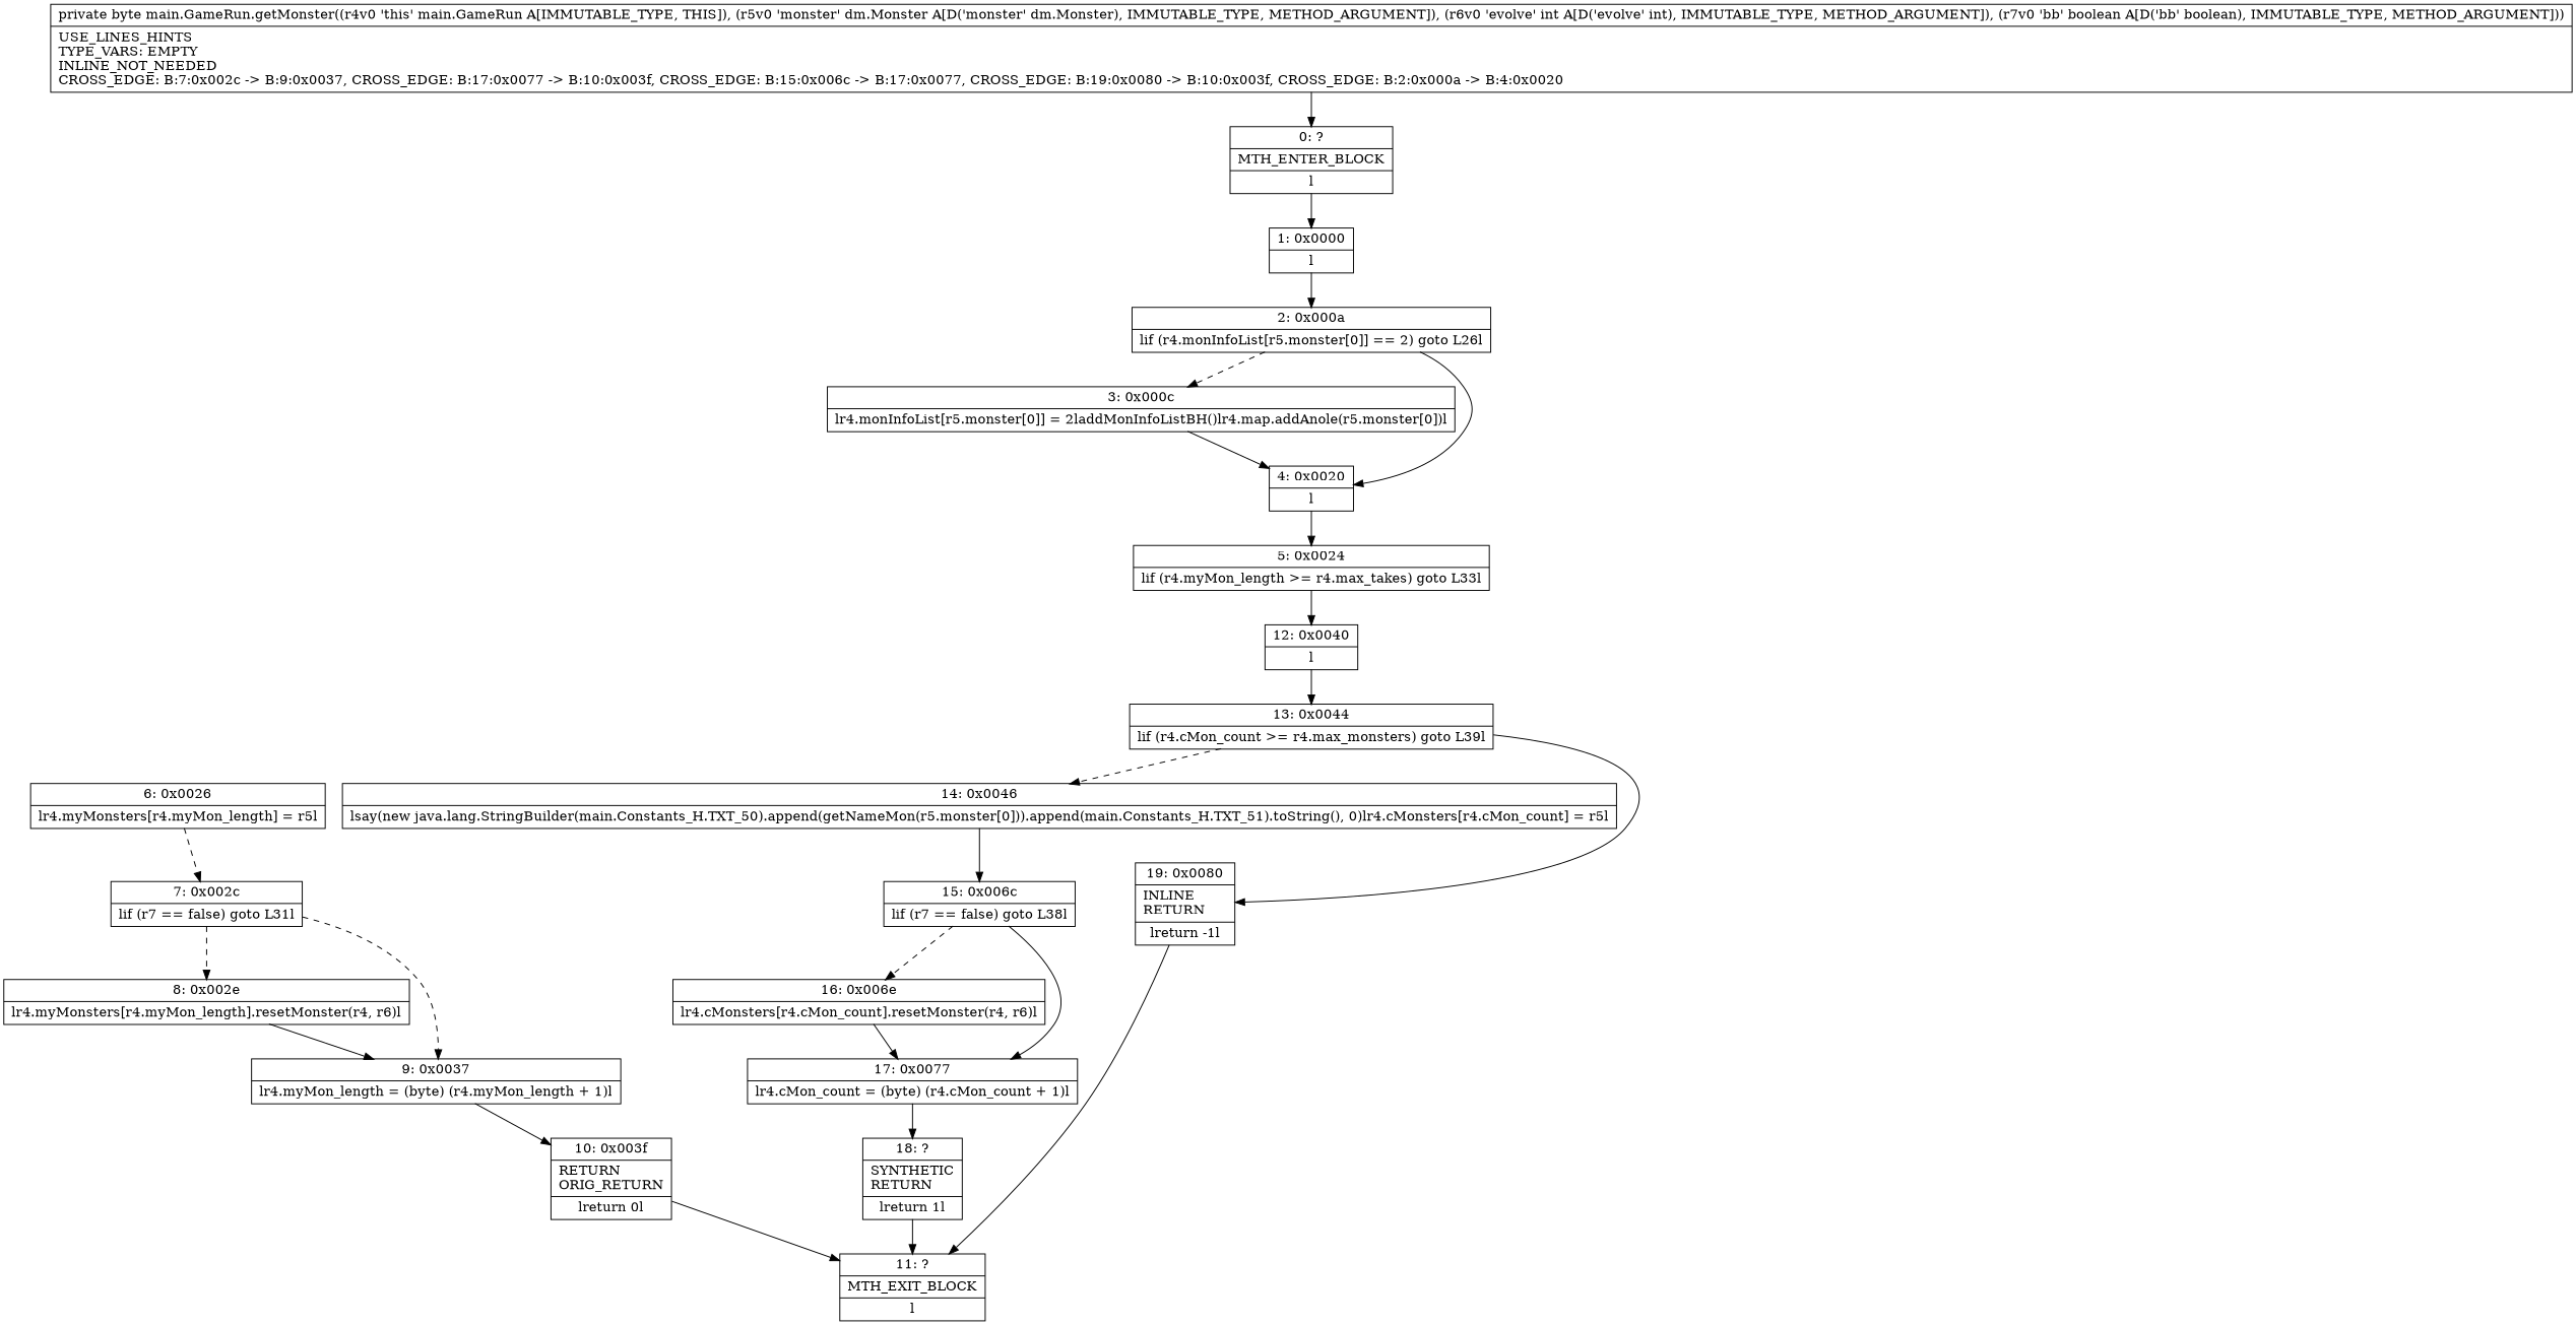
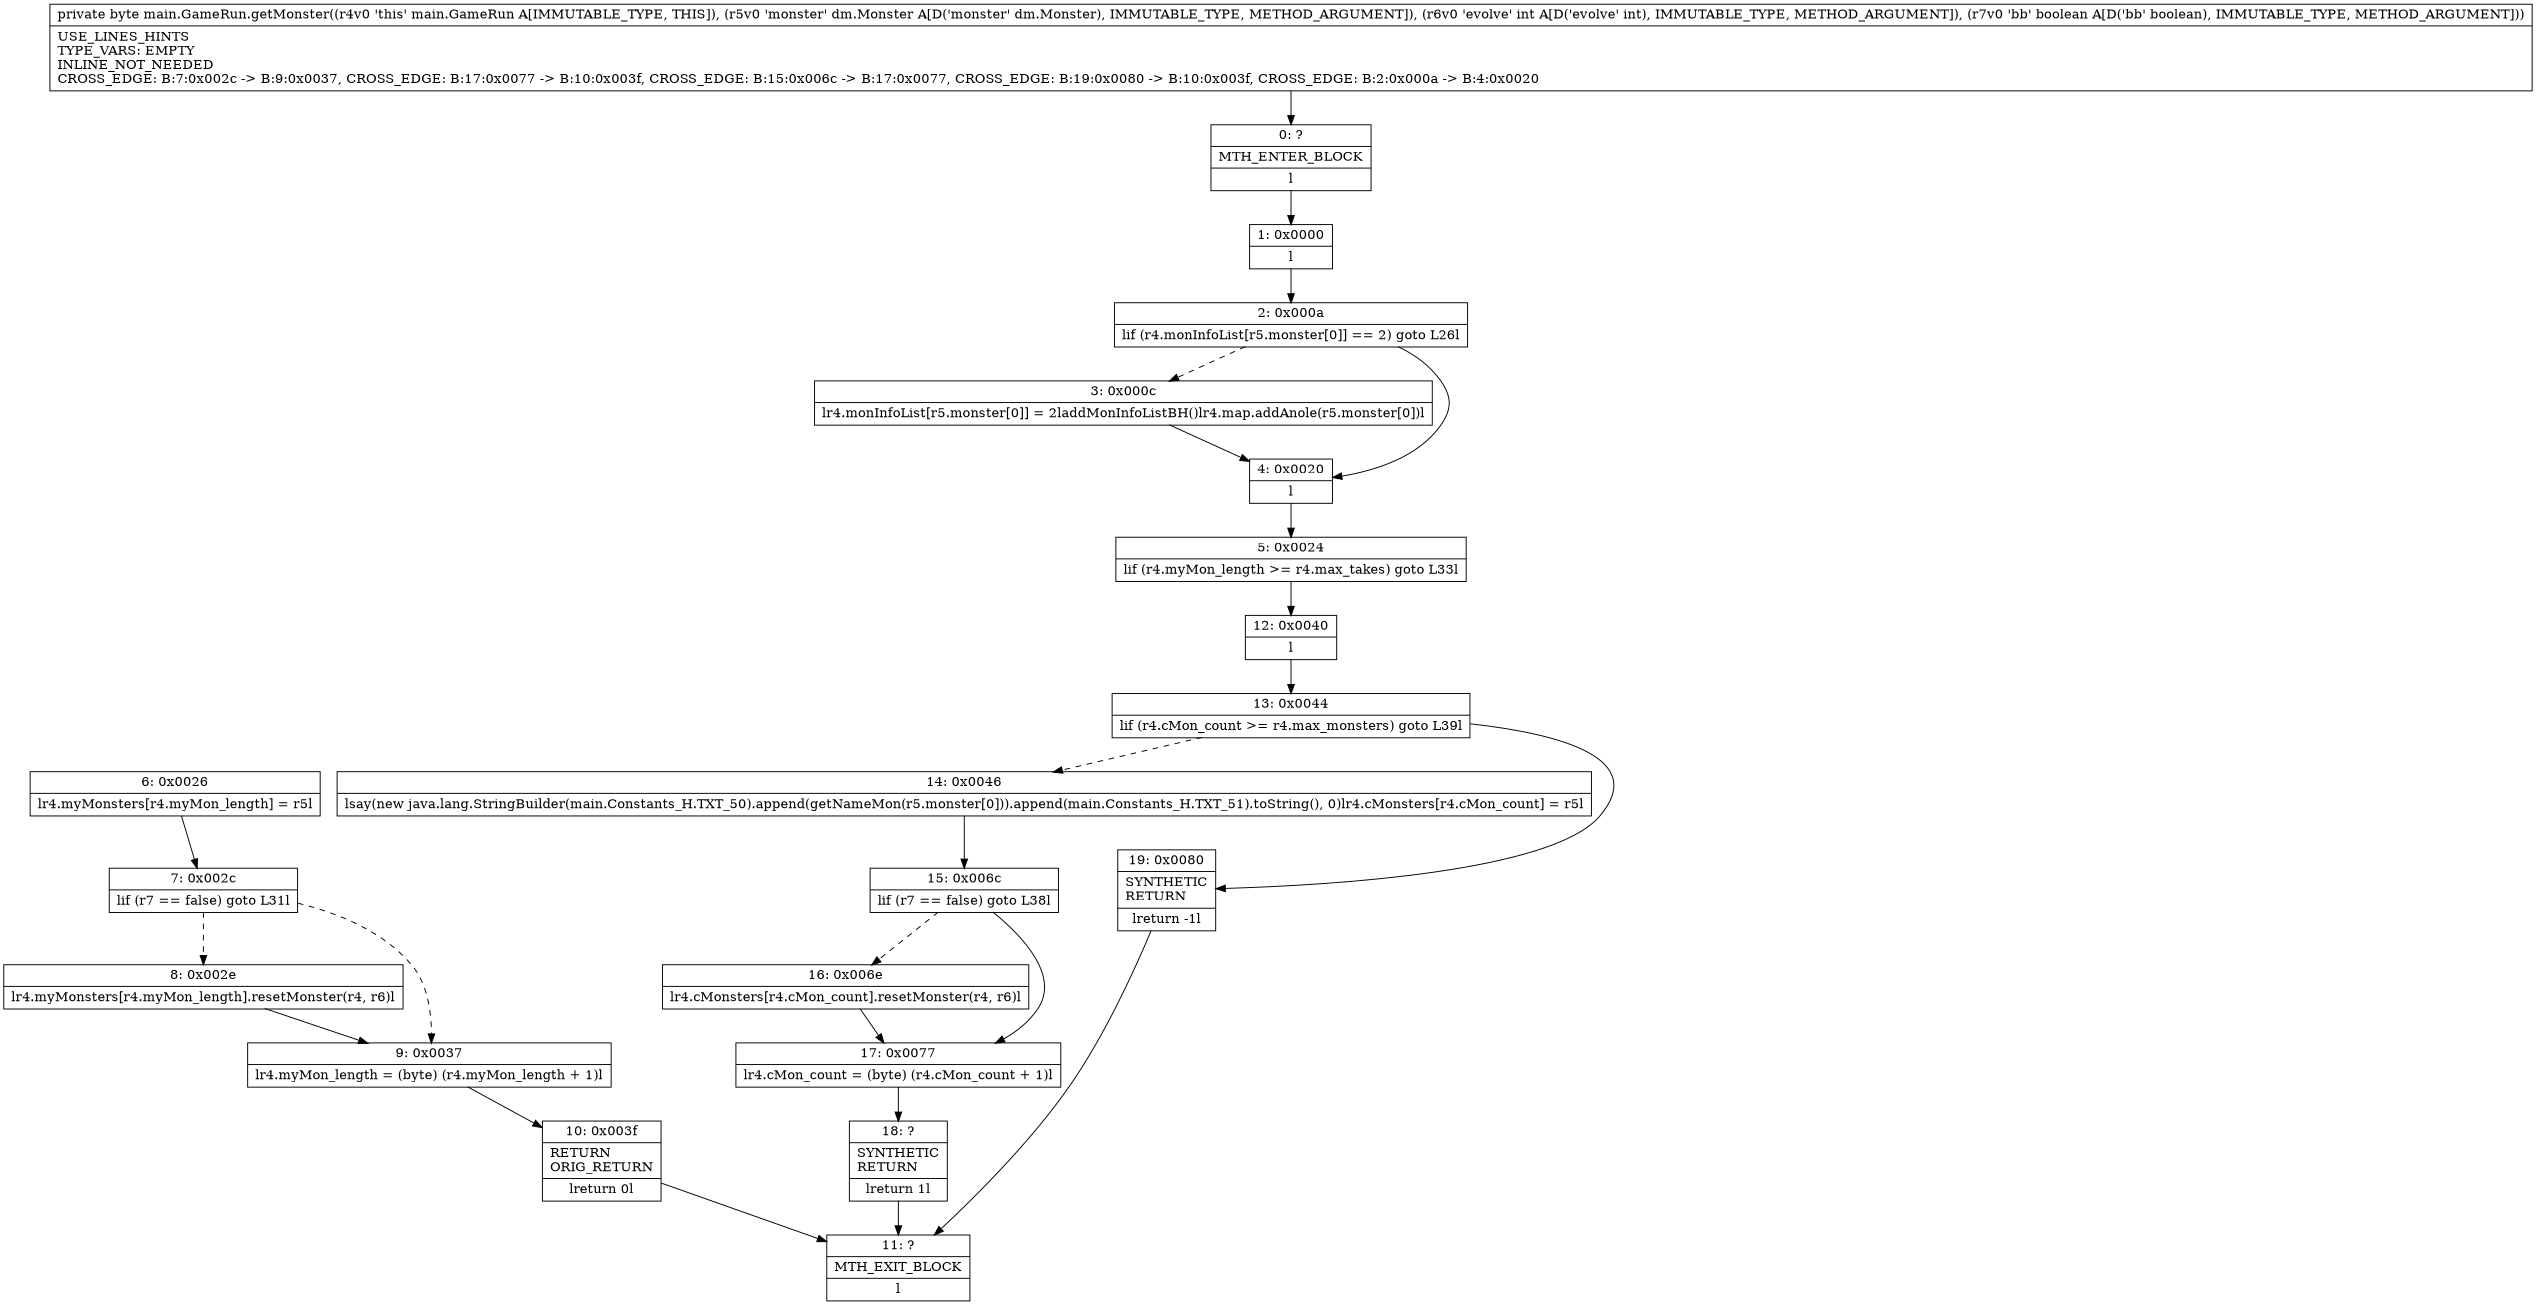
  digraph {
    node [shape=record]
    n1 [label="{0\:\ ?|MTH_ENTER_BLOCK\l|l}"]
    n2 [label="{1\:\ 0x0000|l}"]
    n3 [label="{2\:\ 0x000a|lif (r4.monInfoList[r5.monster[0]] == 2) goto L26l}"]
    n4 [label="{3\:\ 0x000c|lr4.monInfoList[r5.monster[0]] = 2laddMonInfoListBH()lr4.map.addAnole(r5.monster[0])l}"]
    n5 [label="{4\:\ 0x0020|l}"]
    n6 [label="{5\:\ 0x0024|lif (r4.myMon_length \>= r4.max_takes) goto L33l}"]
    n7 [label="{12\:\ 0x0040|l}"]
    n8 [label="{6\:\ 0x0026|lr4.myMonsters[r4.myMon_length] = r5l}"]
    n9 [label="{7\:\ 0x002c|lif (r7 == false) goto L31l}"]
    n10 [label="{13\:\ 0x0044|lif (r4.cMon_count \>= r4.max_monsters) goto L39l}"]
    n11 [label="{8\:\ 0x002e|lr4.myMonsters[r4.myMon_length].resetMonster(r4, r6)l}"]
    n12 [label="{9\:\ 0x0037|lr4.myMon_length = (byte) (r4.myMon_length + 1)l}"]
    n13 [label="{10\:\ 0x003f|RETURN\lORIG_RETURN\l|lreturn 0l}"]
    n14 [label="{11\:\ ?|MTH_EXIT_BLOCK\l|l}"]
    n15 [label="{14\:\ 0x0046|lsay(new java.lang.StringBuilder(main.Constants_H.TXT_50).append(getNameMon(r5.monster[0])).append(main.Constants_H.TXT_51).toString(), 0)lr4.cMonsters[r4.cMon_count] = r5l}"]
-   n16 [label="{19\:\ 0x0080|INLINE\lRETURN\l|lreturn \-1l}"]
+   n16 [label="{19\:\ 0x0080|SYNTHETIC\lRETURN\l|lreturn \-1l}"]
    n17 [label="{15\:\ 0x006c|lif (r7 == false) goto L38l}"]
    n18 [label="{16\:\ 0x006e|lr4.cMonsters[r4.cMon_count].resetMonster(r4, r6)l}"]
    n19 [label="{17\:\ 0x0077|lr4.cMon_count = (byte) (r4.cMon_count + 1)l}"]
    n20 [label="{18\:\ ?|SYNTHETIC\lRETURN\l|lreturn 1l}"]
    n21 [label="{private byte main.GameRun.getMonster((r4v0 'this' main.GameRun A[IMMUTABLE_TYPE, THIS]), (r5v0 'monster' dm.Monster A[D('monster' dm.Monster), IMMUTABLE_TYPE, METHOD_ARGUMENT]), (r6v0 'evolve' int A[D('evolve' int), IMMUTABLE_TYPE, METHOD_ARGUMENT]), (r7v0 'bb' boolean A[D('bb' boolean), IMMUTABLE_TYPE, METHOD_ARGUMENT]))  | USE_LINES_HINTS\lTYPE_VARS: EMPTY\lINLINE_NOT_NEEDED\lCROSS_EDGE: B:7:0x002c \-\> B:9:0x0037, CROSS_EDGE: B:17:0x0077 \-\> B:10:0x003f, CROSS_EDGE: B:15:0x006c \-\> B:17:0x0077, CROSS_EDGE: B:19:0x0080 \-\> B:10:0x003f, CROSS_EDGE: B:2:0x000a \-\> B:4:0x0020\l}"]
    n1 -> n2
    n2 -> n3
    n3 -> n4 [style=dashed]
    n3 -> n5
    n4 -> n5
    n5 -> n6
    n6 -> n7
    n7 -> n10
-   n8 -> n9 [style=dashed]
+   n8 -> n9
    n9 -> n11 [style=dashed]
    n9 -> n12 [style=dashed]
    n10 -> n15 [style=dashed]
    n10 -> n16
    n11 -> n12
    n12 -> n13
    n13 -> n14
    n15 -> n17
    n16 -> n14
    n17 -> n18 [style=dashed]
    n17 -> n19
    n18 -> n19
    n19 -> n20
    n20 -> n14
    n21 -> n1
  }
